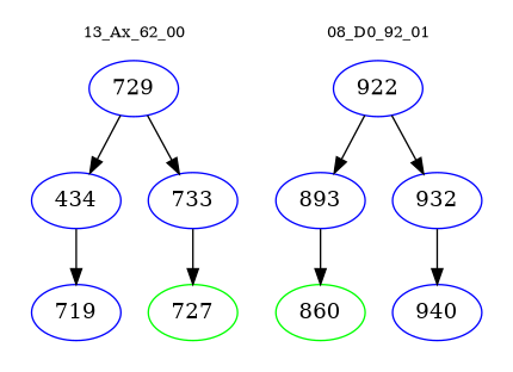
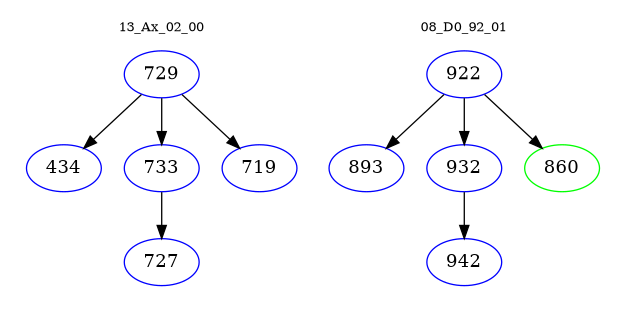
  digraph {
    node [color=blue]
    edge [color=black]
    n1 [label=729]
    n2 [label=434]
    n3 [label=733]
    n4 [label=719]
-   n5 [color=green label=727]
+   n5 [label=727]
    n6 [label=922]
    n7 [label=893]
    n8 [label=932]
    n9 [color=green label=860]
-   n10 [label=940]
+   n10 [label=942]
    subgraph cluster_1 {
      color=white
      fontsize=10
-     label="13_Ax_62_00"
+     label="13_Ax_02_00"
      n1
      n2
      n3
      n4
      n5
    }
    subgraph cluster_2 {
      color=white
      fontsize=10
      label="08_D0_92_01"
      n6
      n7
      n8
      n9
      n10
    }
    n1 -> n2
    n1 -> n3
-   n2 -> n4
+   n1 -> n4
    n3 -> n5
    n6 -> n7
    n6 -> n8
-   n7 -> n9
+   n6 -> n9
    n8 -> n10
  }
